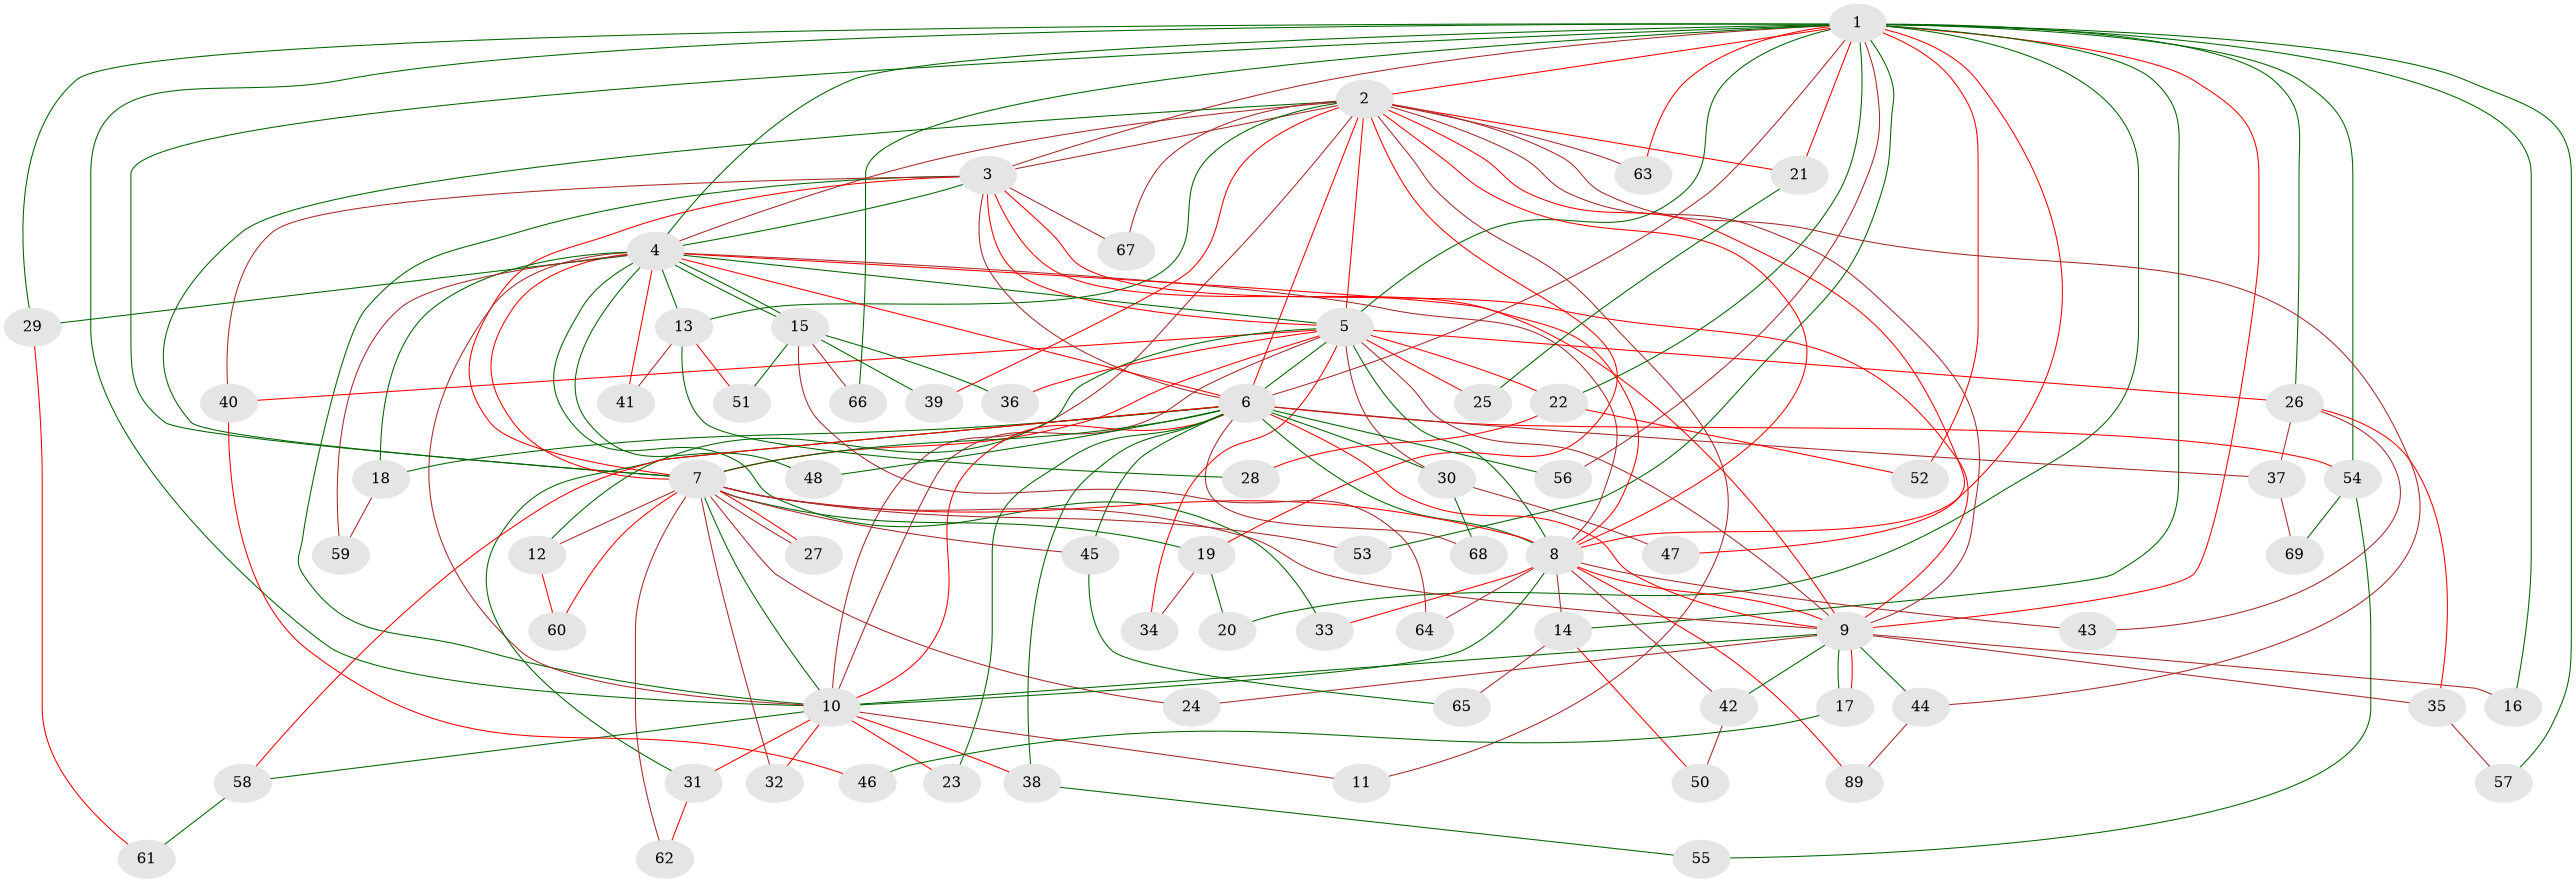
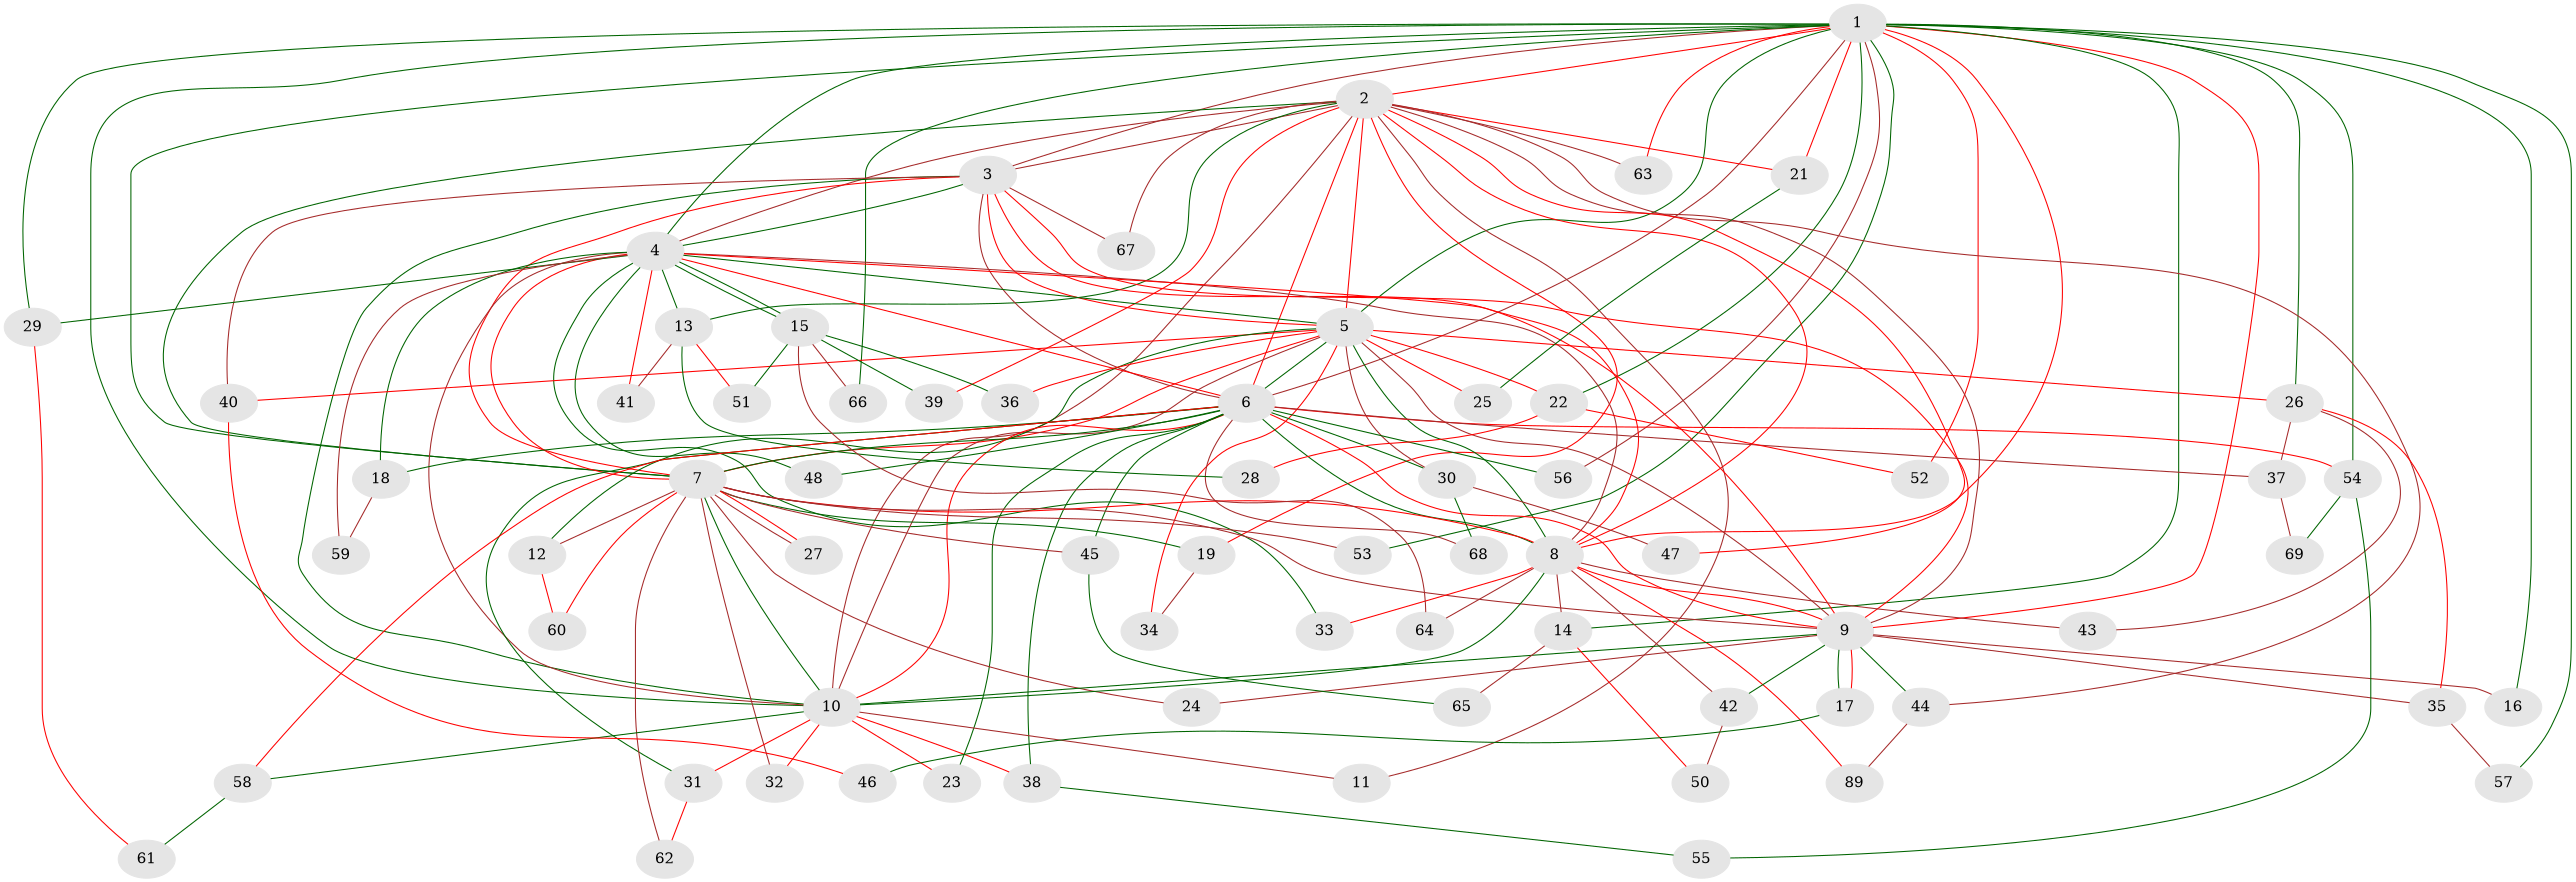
  graph {
    node [color=gray90 style=filled]
    edge [color=darkgreen]
    1
    2
    3
    4
    5
    6
    7
    8
    9
    10
    14
    16
-   20
    21
    22
    26
    29
    52
    53
    54
    56
    57
    63
    66
    11
    13
    19
    39
    44
    47
    67
    40
    15
    18
    33
    41
    48
    59
    12
    25
    30
    34
    36
    23
    31
    37
    38
    45
    58
    68
    24
    27
    32
    60
    62
    42
    43
    n58 [label=89]
    64
    17
    35
    50
    65
    28
    61
    69
    55
    51
    46
    1 -- 2 [color=red]
    1 -- 3 [color=brown]
    1 -- 4
    1 -- 5
    1 -- 6 [color=brown]
    1 -- 7
    1 -- 8 [color=red]
    1 -- 9 [color=red]
    1 -- 10
    1 -- 14
    1 -- 16
-   1 -- 20
    1 -- 21 [color=red]
    1 -- 22
    1 -- 26
    1 -- 29
    1 -- 52 [color=red]
    1 -- 53
    1 -- 54
    1 -- 56 [color=brown]
    1 -- 57
    1 -- 63 [color=red]
    1 -- 66
    2 -- 3 [color=brown]
    2 -- 4 [color=brown]
    2 -- 5 [color=red]
    2 -- 6 [color=red]
    2 -- 7
    2 -- 8 [color=red]
    2 -- 9 [color=brown]
    2 -- 10 [color=brown]
    2 -- 21 [color=red]
    2 -- 63 [color=brown]
    2 -- 11 [color=brown]
    2 -- 13
    2 -- 19 [color=red]
    2 -- 39 [color=red]
    2 -- 44 [color=brown]
    2 -- 47 [color=red]
    2 -- 67 [color=brown]
    3 -- 4
    3 -- 5 [color=red]
    3 -- 6 [color=brown]
    3 -- 7 [color=red]
    3 -- 8 [color=red]
    3 -- 9 [color=red]
    3 -- 10
    3 -- 67 [color=brown]
    3 -- 40 [color=brown]
    4 -- 5
    4 -- 6 [color=red]
    4 -- 7 [color=red]
    4 -- 8 [color=brown]
    4 -- 9 [color=red]
    4 -- 10 [color=brown]
    4 -- 29
    4 -- 13
    4 -- 15
    4 -- 15
    4 -- 18
    4 -- 33
    4 -- 41 [color=red]
    4 -- 48
    4 -- 59 [color=brown]
    5 -- 6
    5 -- 7 [color=red]
    5 -- 8
    5 -- 9 [color=brown]
    5 -- 10 [color=brown]
    5 -- 22 [color=red]
    5 -- 26 [color=red]
    5 -- 40 [color=red]
    5 -- 12
    5 -- 25 [color=red]
    5 -- 30 [color=brown]
    5 -- 34 [color=red]
    5 -- 36 [color=red]
    6 -- 7
    6 -- 8
    6 -- 9 [color=red]
    6 -- 10 [color=red]
    6 -- 54 [color=red]
    6 -- 56
    6 -- 18
    6 -- 48
    6 -- 30
    6 -- 23
    6 -- 31
    6 -- 37 [color=brown]
    6 -- 38
    6 -- 45
    6 -- 58 [color=red]
    6 -- 68 [color=brown]
    7 -- 8 [color=red]
    7 -- 9 [color=brown]
    7 -- 10
    7 -- 53 [color=brown]
    7 -- 19
    7 -- 12 [color=brown]
    7 -- 45 [color=brown]
    7 -- 24 [color=brown]
    7 -- 27 [color=brown]
    7 -- 27 [color=red]
    7 -- 32 [color=brown]
    7 -- 60 [color=red]
    7 -- 62 [color=brown]
    8 -- 9 [color=red]
    8 -- 10
    8 -- 14 [color=brown]
    8 -- 33 [color=red]
    8 -- 42 [color=brown]
    8 -- 43 [color=brown]
    8 -- n58 [color=red]
    8 -- 64 [color=brown]
    9 -- 10
    9 -- 16 [color=brown]
    9 -- 44
    9 -- 24 [color=brown]
    9 -- 42
    9 -- 17
    9 -- 17 [color=red]
    9 -- 35 [color=brown]
    10 -- 11 [color=brown]
    10 -- 23 [color=red]
    10 -- 31 [color=red]
    10 -- 38 [color=red]
    10 -- 58
    10 -- 32 [color=red]
    14 -- 50 [color=red]
    14 -- 65 [color=brown]
    21 -- 25
    22 -- 52 [color=red]
    22 -- 28 [color=red]
    26 -- 37 [color=brown]
    26 -- 43 [color=brown]
    26 -- 35 [color=red]
    29 -- 61 [color=red]
    54 -- 69
    54 -- 55
    13 -- 41 [color=brown]
    13 -- 28
    13 -- 51 [color=red]
-   19 -- 20
    19 -- 34 [color=brown]
    44 -- n58 [color=brown]
    40 -- 46 [color=red]
    15 -- 66 [color=brown]
    15 -- 39
    15 -- 36
    15 -- 64 [color=brown]
    15 -- 51
    18 -- 59 [color=brown]
    12 -- 60 [color=red]
    30 -- 47 [color=brown]
    30 -- 68
    31 -- 62 [color=red]
    37 -- 69 [color=brown]
    38 -- 55
    45 -- 65
    58 -- 61
    42 -- 50 [color=brown]
    17 -- 46
    35 -- 57 [color=brown]
  }
